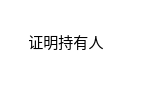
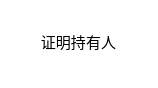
  <mxCell id="0" />
  <mxCell id="1" parent="0" />
- <mxCell id="2" value="证明持有人" style="text;html=1;align=center;verticalAlign=middle;resizable=0;points=[];autosize=1;strokeColor=none;fillColor=none;" vertex="1" parent="1"><mxGeometry x="10" y="20" width="84" height="28" as="geometry" /></mxCell>
+ <mxCell id="2" value="证明持有人" style="text;html=1;align=center;verticalAlign=middle;resizable=0;points=[];autosize=1;strokeColor=none;fillColor=none;" vertex="1" parent="1"><mxGeometry x="20" y="20" width="84" height="28" as="geometry" /></mxCell>
